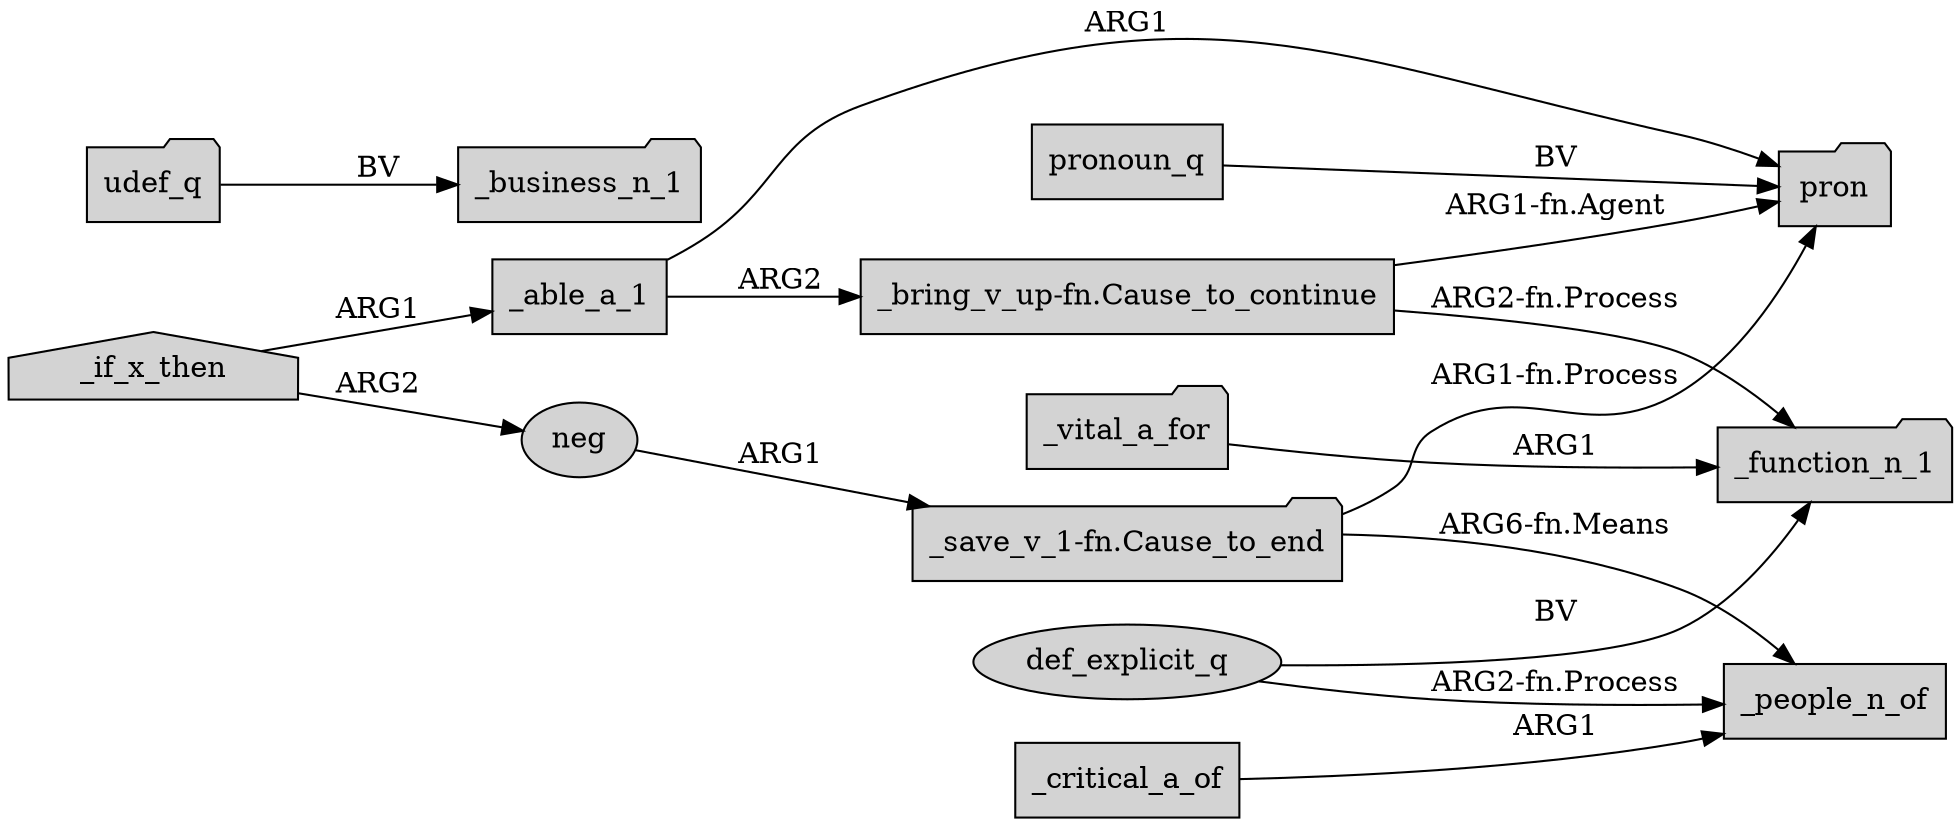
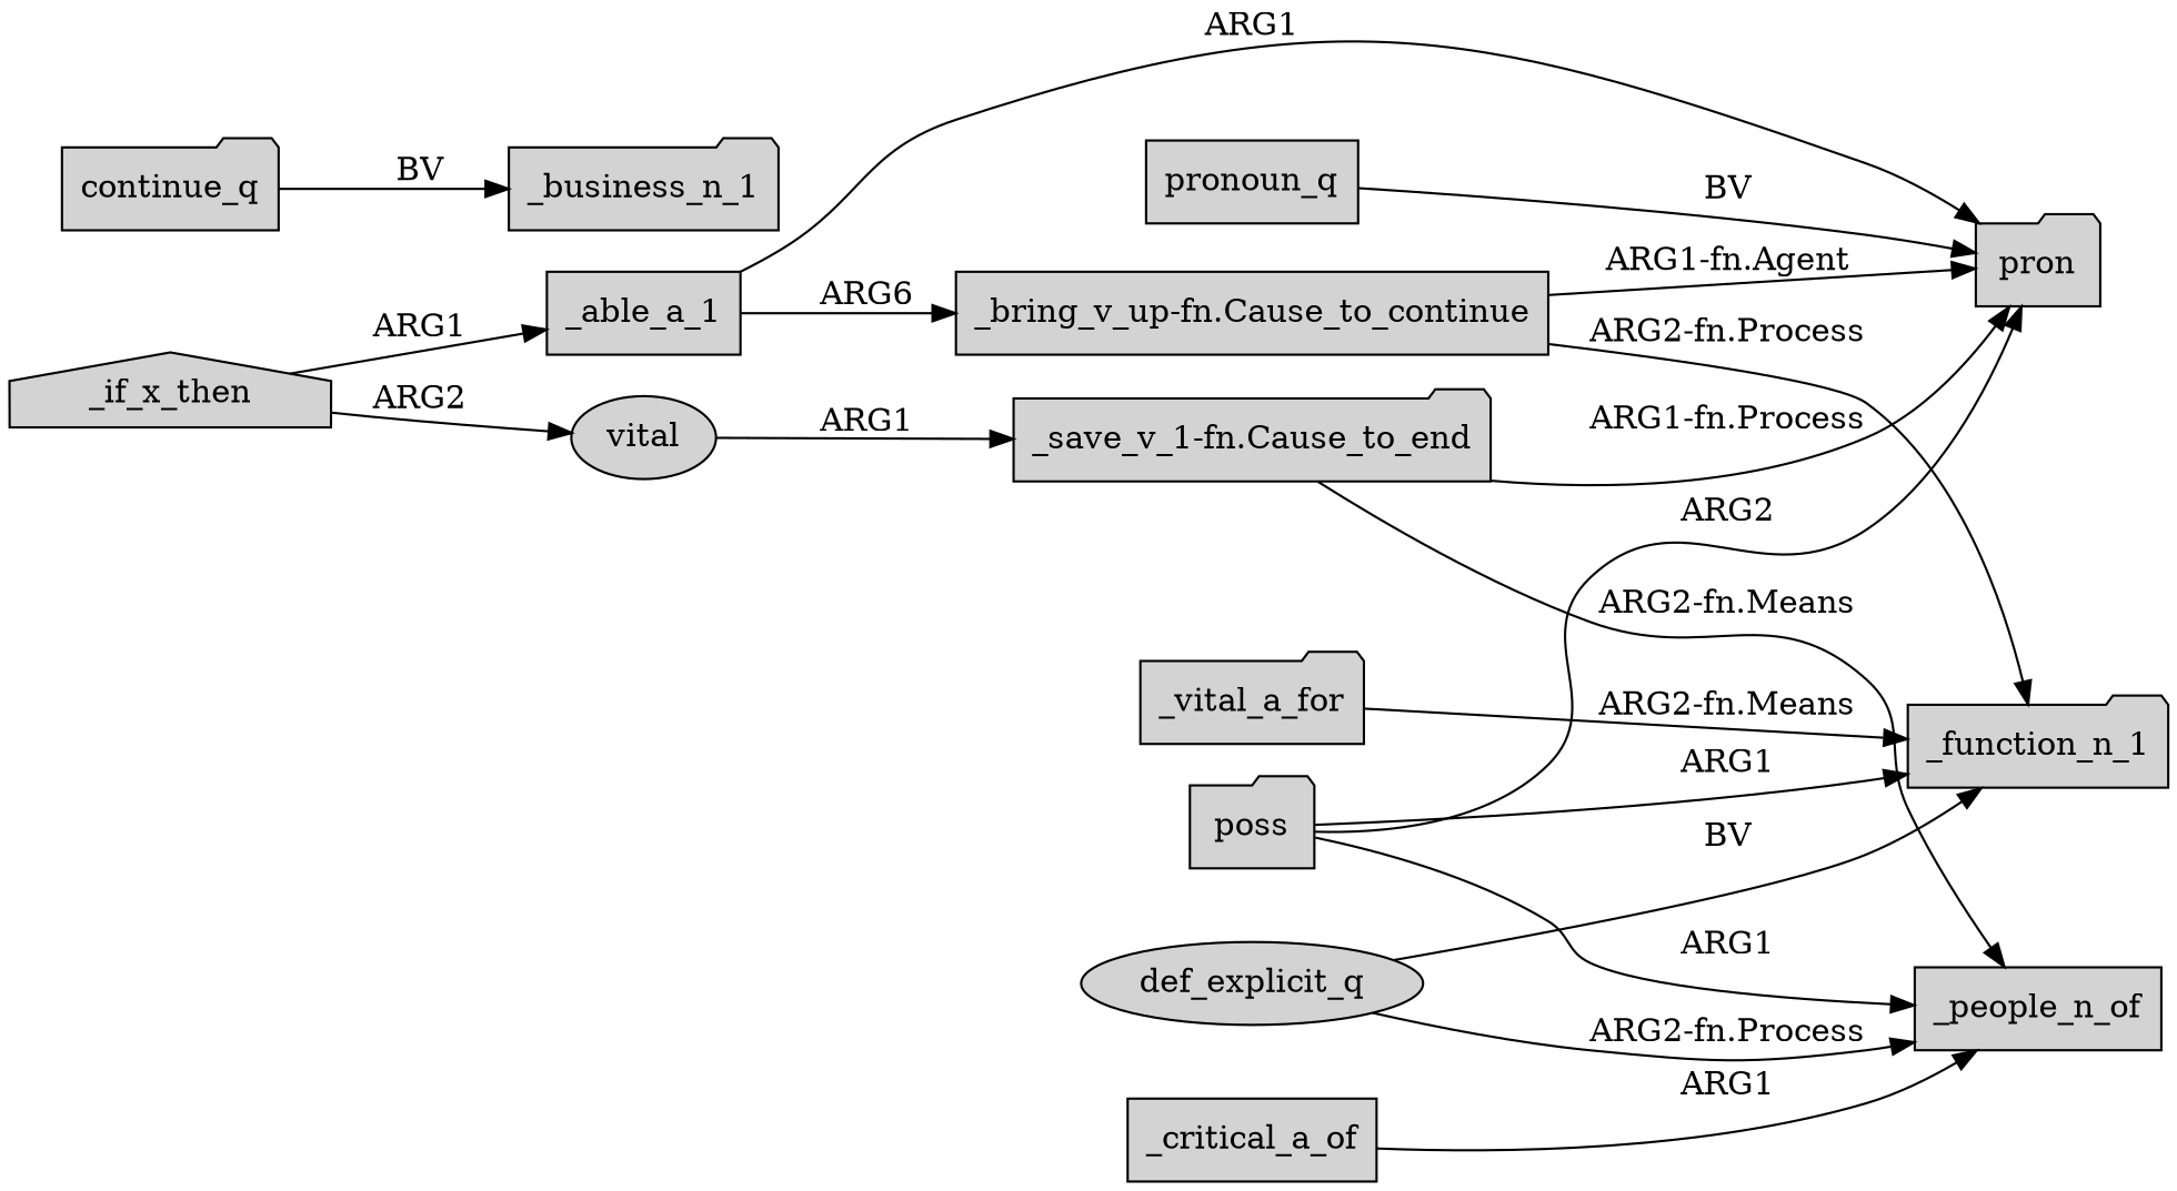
  digraph {
    rankdir=LR
    node [shape=folder style=filled]
    _if_x_then [shape=house]
-   neg [shape=ellipse]
+   neg [shape=ellipse label=vital]
    _able_a_1 [shape=box]
    "_save_v_1-fn.Cause_to_end"
    pron
    _people_n_of [shape=box]
    "_bring_v_up-fn.Cause_to_continue" [shape=box]
    _function_n_1
    _vital_a_for
    _critical_a_of [shape=box]
-   udef_q
+   poss
+   udef_q [label=continue_q]
    _business_n_1
    def_explicit_q [shape=ellipse]
    pronoun_q [shape=box]
    _if_x_then -> neg [label=ARG2]
    _if_x_then -> _able_a_1 [label=ARG1]
    neg -> "_save_v_1-fn.Cause_to_end" [label=ARG1]
    _able_a_1 -> pron [label=ARG1]
-   _able_a_1 -> "_bring_v_up-fn.Cause_to_continue" [label=ARG2]
+   _able_a_1 -> "_bring_v_up-fn.Cause_to_continue" [label=ARG6]
    "_save_v_1-fn.Cause_to_end" -> pron [label="ARG1-fn.Process"]
-   "_save_v_1-fn.Cause_to_end" -> _people_n_of [label="ARG6-fn.Means"]
+   "_save_v_1-fn.Cause_to_end" -> _people_n_of [label="ARG2-fn.Means"]
    "_bring_v_up-fn.Cause_to_continue" -> pron [label="ARG1-fn.Agent"]
    "_bring_v_up-fn.Cause_to_continue" -> _function_n_1 [label="ARG2-fn.Process"]
-   _vital_a_for -> _function_n_1 [label=ARG1]
+   _vital_a_for -> _function_n_1 [label="ARG2-fn.Means"]
    _critical_a_of -> _people_n_of [label=ARG1]
+   poss -> pron [label=ARG2]
+   poss -> _people_n_of [label=ARG1]
+   poss -> _function_n_1 [label=ARG1]
    udef_q -> _business_n_1 [label=BV]
    def_explicit_q -> _people_n_of [label="ARG2-fn.Process"]
    def_explicit_q -> _function_n_1 [label=BV]
    pronoun_q -> pron [label=BV]
  }
